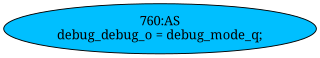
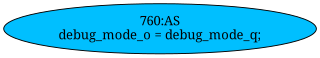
  strict digraph {
    fontname="Noto Serif"
-   n1 [ast="<pyverilog.vparser.ast.Assign object at 0x7fefacf07d90>" def_var="['debug_mode_o']" fillcolor=deepskyblue label="760:AS\ndebug_debug_o = debug_mode_q;" statements="[]" style=filled typ=Assign use_var="['debug_mode_q']" fontname="Noto Serif"]
+   n1 [ast="<pyverilog.vparser.ast.Assign object at 0x7fefacf07d90>" def_var="['debug_mode_o']" fillcolor=deepskyblue label="760:AS\ndebug_mode_o = debug_mode_q;" statements="[]" style=filled typ=Assign use_var="['debug_mode_q']" fontname="Noto Serif"]
  }
